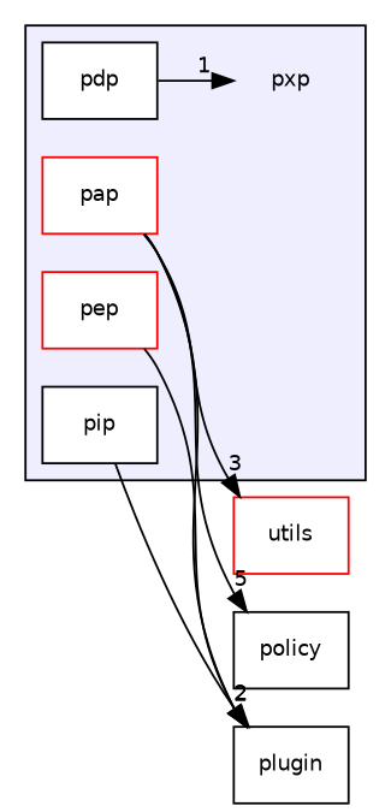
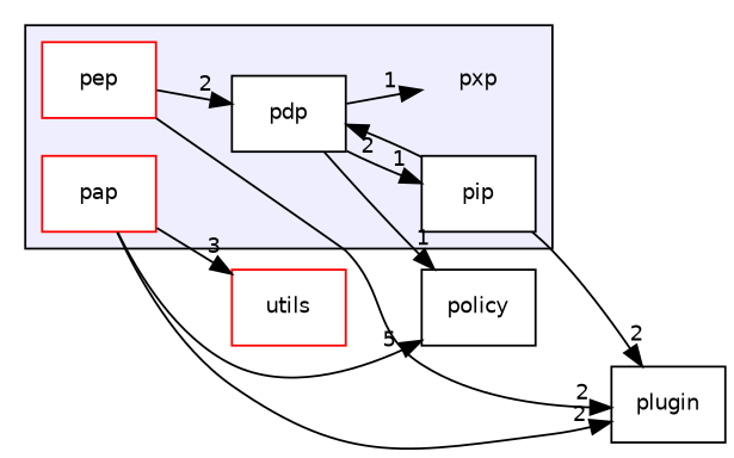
  digraph {
    compound=true
    rankdir=LR
    node [fontname=Helvetica fontsize=10 shape=box color=red fillcolor=white style=filled]
    edge [headlabel=2 labeldistance=1.5 labelfontname=Helvetica labelfontsize=10]
    n1 [label=pxp shape=plaintext color="" fillcolor="" style=""]
    n2 [label=pap]
    n3 [color=black label=pdp]
    n4 [label=pep]
    n5 [color=black label=pip]
    n6 [label=utils]
    n7 [color=black label=policy]
    n8 [label=plugin color="" fillcolor="" style=""]
    subgraph cluster_1 {
      bgcolor="#eeeeff"
      pencolor=black
      n1
      n2
      n3
      n4
      n5
    }
    n2 -> n6 [headlabel=3]
    n2 -> n7 [headlabel=5]
    n2 -> n8
    n3 -> n1 [headlabel=1]
+   n3 -> n5 [headlabel=1]
+   n3 -> n7 [headlabel=1]
+   n4 -> n3
    n4 -> n8
+   n5 -> n3
    n5 -> n8
  }
